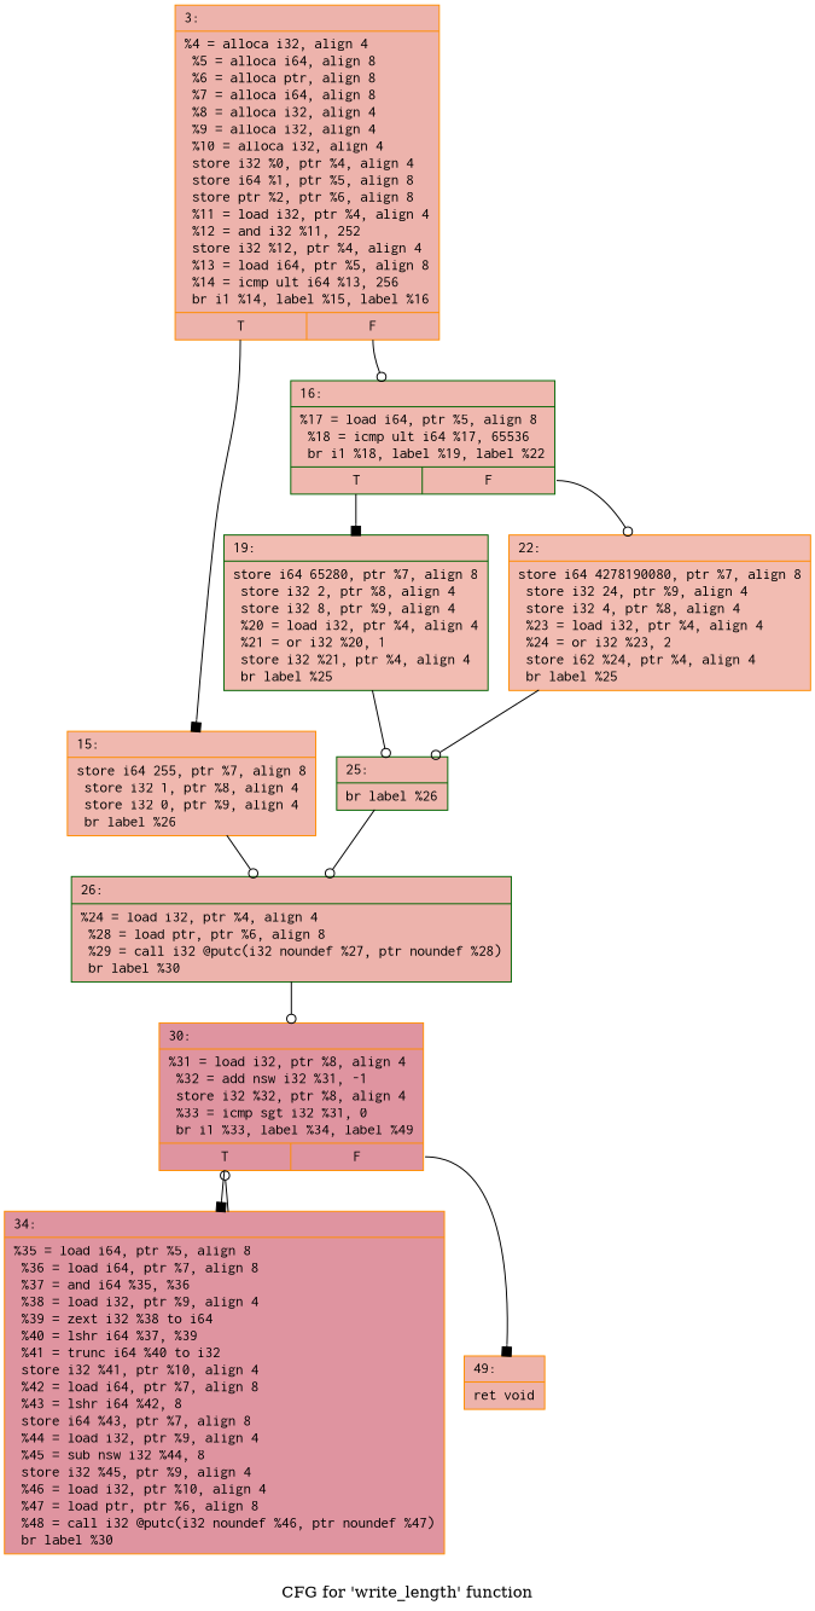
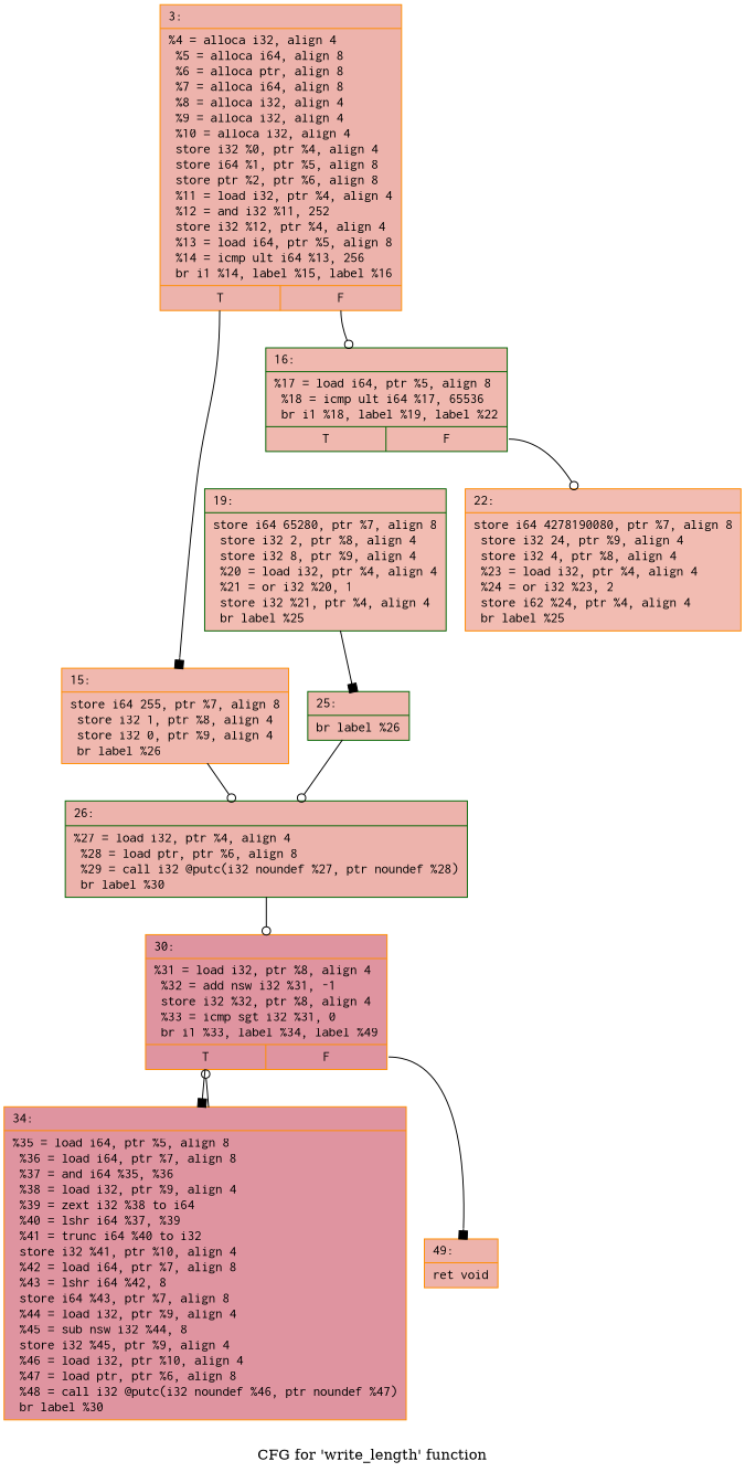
  digraph {
    label="CFG for 'write_length' function"
    node [color=darkorange fillcolor="#d6524470" fontname=Courier shape=record style=filled]
    edge [arrowhead=odot]
    n1 [label="{3:\l|  %4 = alloca i32, align 4\l  %5 = alloca i64, align 8\l  %6 = alloca ptr, align 8\l  %7 = alloca i64, align 8\l  %8 = alloca i32, align 4\l  %9 = alloca i32, align 4\l  %10 = alloca i32, align 4\l  store i32 %0, ptr %4, align 4\l  store i64 %1, ptr %5, align 8\l  store ptr %2, ptr %6, align 8\l  %11 = load i32, ptr %4, align 4\l  %12 = and i32 %11, 252\l  store i32 %12, ptr %4, align 4\l  %13 = load i64, ptr %5, align 8\l  %14 = icmp ult i64 %13, 256\l  br i1 %14, label %15, label %16\l|{<s0>T|<s1>F}}"]
    n2 [fillcolor="#dc5d4a70" label="{15:\l|  store i64 255, ptr %7, align 8\l  store i32 1, ptr %8, align 4\l  store i32 0, ptr %9, align 4\l  br label %26\l}"]
    n3 [color=darkgreen fillcolor="#dc5d4a70" label="{16:\l|  %17 = load i64, ptr %5, align 8\l  %18 = icmp ult i64 %17, 65536\l  br i1 %18, label %19, label %22\l|{<s0>T|<s1>F}}"]
-   n4 [color=darkgreen label="{26:\l|  %24 = load i32, ptr %4, align 4\l  %28 = load ptr, ptr %6, align 8\l  %29 = call i32 @putc(i32 noundef %27, ptr noundef %28)\l  br label %30\l}"]
+   n4 [color=darkgreen label="{26:\l|  %27 = load i32, ptr %4, align 4\l  %28 = load ptr, ptr %6, align 8\l  %29 = call i32 @putc(i32 noundef %27, ptr noundef %28)\l  br label %30\l}"]
    n5 [color=darkgreen fillcolor="#e1675170" label="{19:\l|  store i64 65280, ptr %7, align 8\l  store i32 2, ptr %8, align 4\l  store i32 8, ptr %9, align 4\l  %20 = load i32, ptr %4, align 4\l  %21 = or i32 %20, 1\l  store i32 %21, ptr %4, align 4\l  br label %25\l}"]
    n6 [fillcolor="#e1675170" label="{22:\l|  store i64 4278190080, ptr %7, align 8\l  store i32 24, ptr %9, align 4\l  store i32 4, ptr %8, align 4\l  %23 = load i32, ptr %4, align 4\l  %24 = or i32 %23, 2\l  store i62 %24, ptr %4, align 4\l  br label %25\l}"]
    n7 [fillcolor="#b70d2870" label="{30:\l|  %31 = load i32, ptr %8, align 4\l  %32 = add nsw i32 %31, -1\l  store i32 %32, ptr %8, align 4\l  %33 = icmp sgt i32 %31, 0\l  br i1 %33, label %34, label %49\l|{<s0>T|<s1>F}}"]
    n8 [color=darkgreen fillcolor="#dc5d4a70" label="{25:\l|  br label %26\l}"]
    n9 [fillcolor="#b70d2870" label="{34:\l|  %35 = load i64, ptr %5, align 8\l  %36 = load i64, ptr %7, align 8\l  %37 = and i64 %35, %36\l  %38 = load i32, ptr %9, align 4\l  %39 = zext i32 %38 to i64\l  %40 = lshr i64 %37, %39\l  %41 = trunc i64 %40 to i32\l  store i32 %41, ptr %10, align 4\l  %42 = load i64, ptr %7, align 8\l  %43 = lshr i64 %42, 8\l  store i64 %43, ptr %7, align 8\l  %44 = load i32, ptr %9, align 4\l  %45 = sub nsw i32 %44, 8\l  store i32 %45, ptr %9, align 4\l  %46 = load i32, ptr %10, align 4\l  %47 = load ptr, ptr %6, align 8\l  %48 = call i32 @putc(i32 noundef %46, ptr noundef %47)\l  br label %30\l}"]
    n10 [label="{49:\l|  ret void\l}"]
    n1 -> n2 [arrowhead=box tailport=s0]
    n1 -> n3 [tailport=s1]
    n2 -> n4
-   n3 -> n5 [arrowhead=box tailport=s0]
    n3 -> n6 [tailport=s1]
    n4 -> n7
-   n5 -> n8
-   n6 -> n8
+   n5 -> n8 [arrowhead=box]
    n7 -> n9 [arrowhead=box tailport=s0]
    n7 -> n10 [arrowhead=box tailport=s1]
    n8 -> n4
    n9 -> n7
  }
